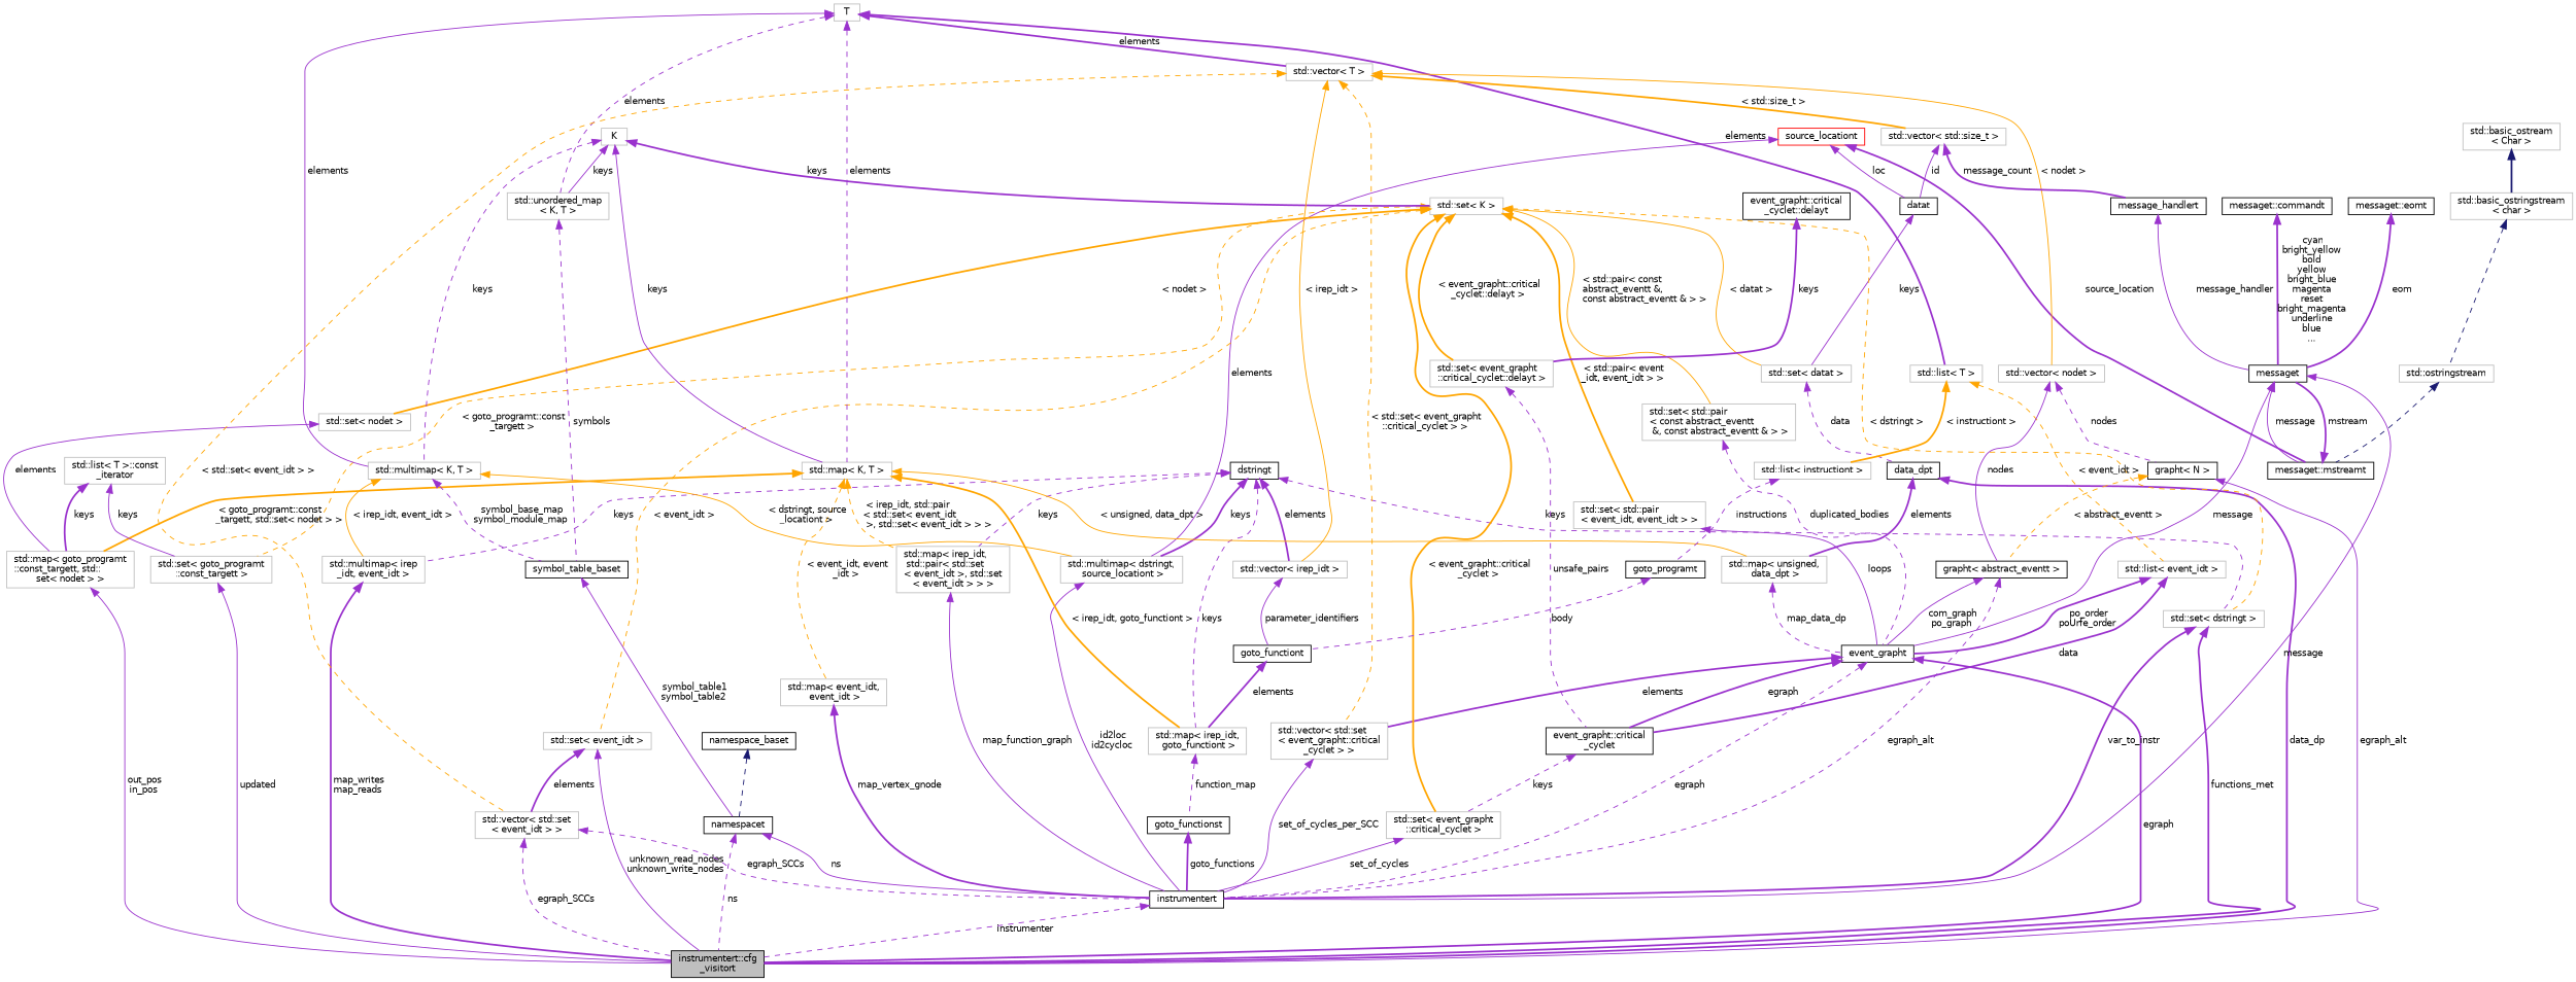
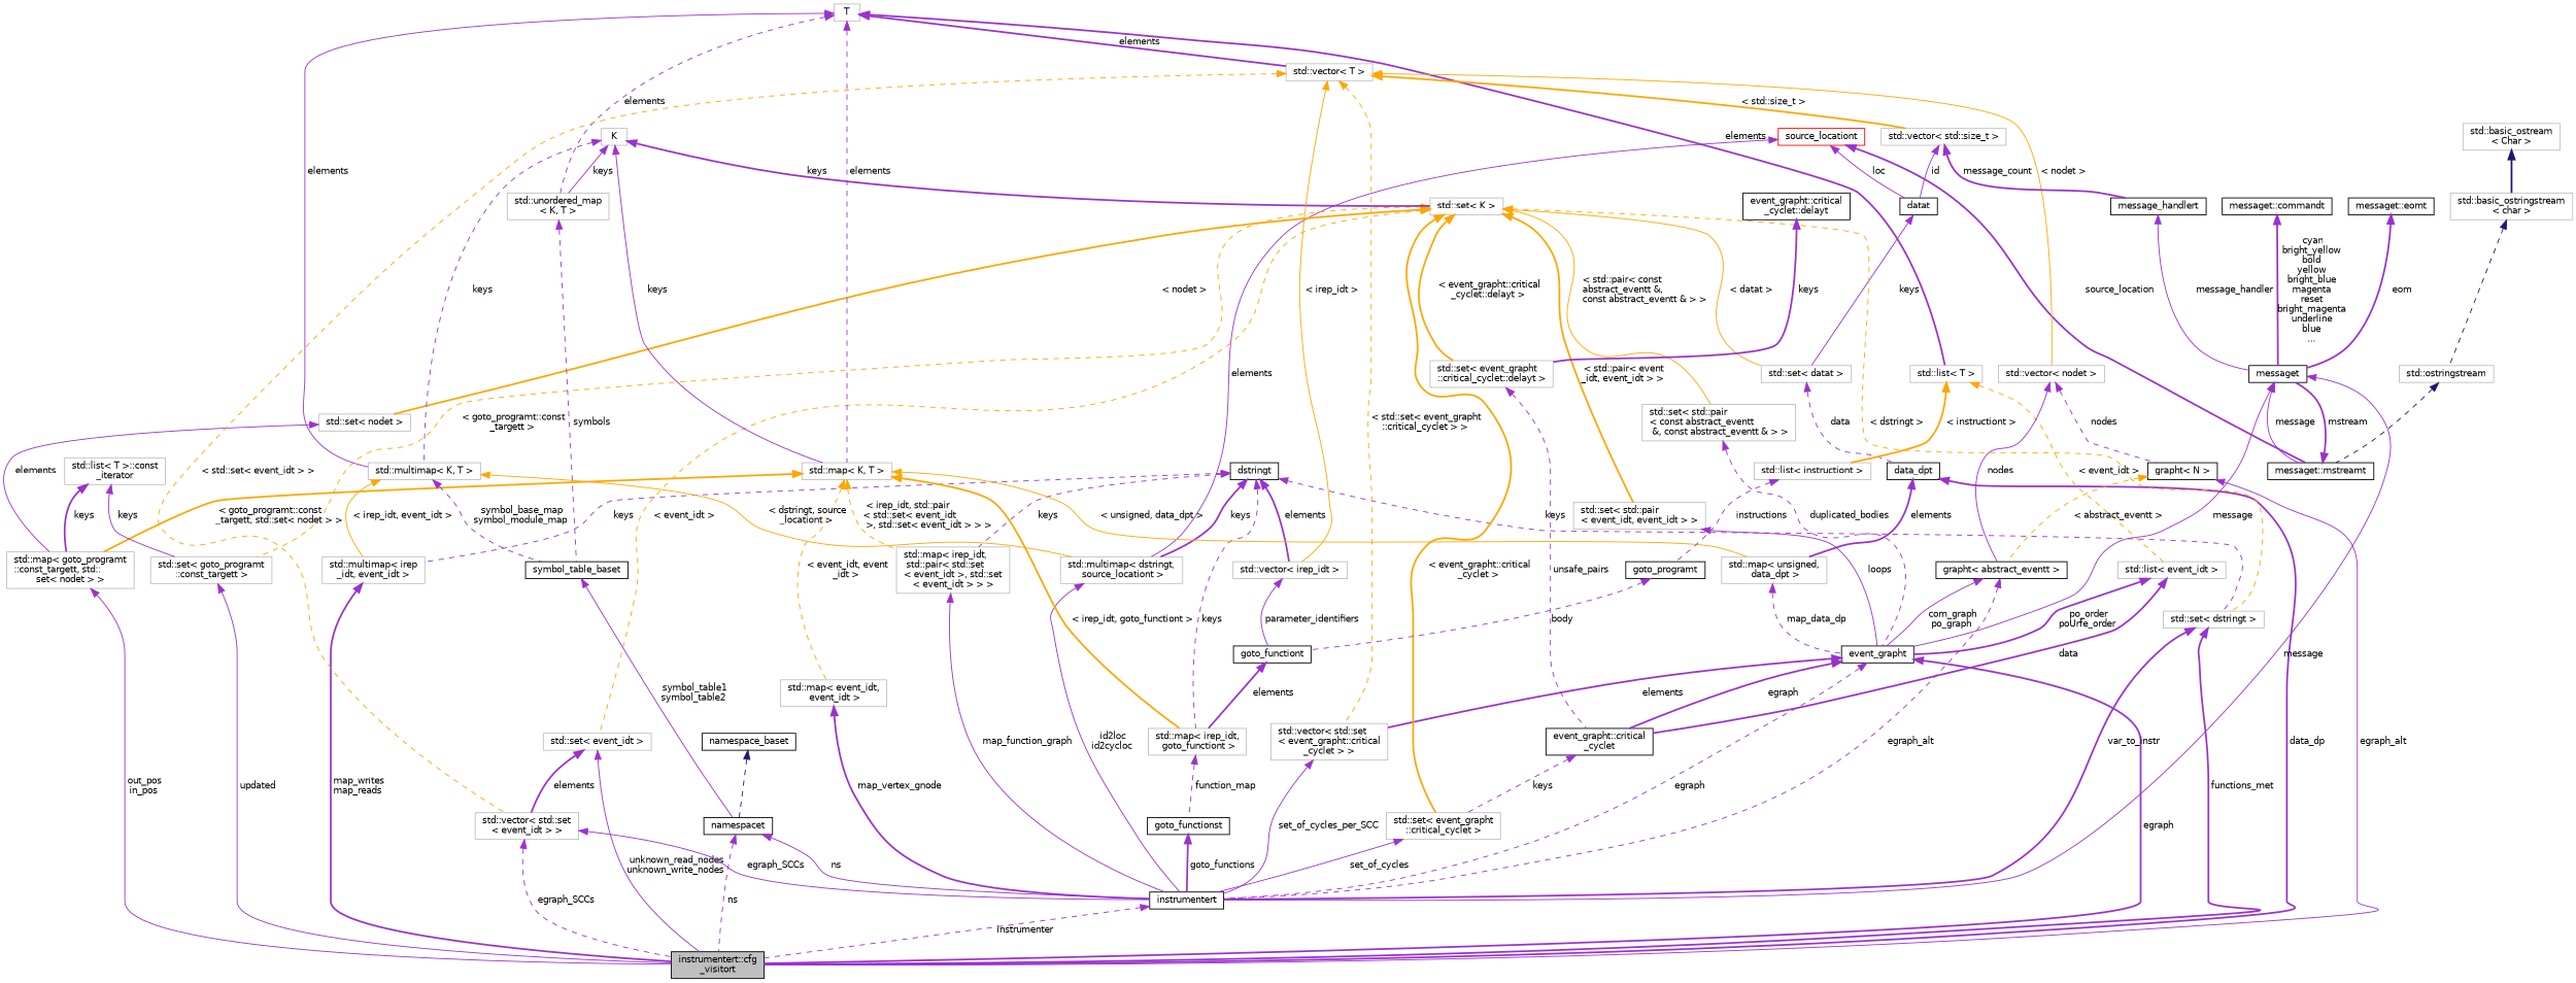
  digraph {
    rankdir=TB
    node [color=grey75 fontname=Helvetica fontsize=10 shape=record]
    edge [color=darkorchid3 dir=back fontname=Helvetica fontsize=10 labelfontname=Helvetica labelfontsize=10 style=bold]
    n1 [color=black fillcolor=grey75 fontcolor=black height=0.2 label="instrumentert::cfg\l_visitort" style=filled width=0.4]
    n2 [color=black height=0.2 label=event_grapht width=0.4]
    n3 [color=black height=0.2 label=instrumentert width=0.4]
    n4 [color=black height=0.2 label="event_grapht::critical\l_cyclet" width=0.4]
    n5 [height=0.2 label="std::vector\< std::set\l\< event_grapht::critical\l_cyclet \> \>" width=0.4]
    n6 [height=0.2 label="std::set\< event_grapht\l::critical_cyclet \>" width=0.4]
    n7 [height=0.2 label="std::map\< unsigned,\l data_dpt \>" width=0.4]
    n8 [color=black height=0.2 label=data_dpt width=0.4]
    n9 [height=0.2 label="std::set\< datat \>" width=0.4]
    n10 [color=black height=0.2 label=datat width=0.4]
    n11 [color=black height=0.2 label=dstringt width=0.4]
    n12 [height=0.2 label="std::map\< irep_idt,\l std::pair\< std::set\l\< event_idt \>, std::set\l\< event_idt \> \> \>" width=0.4]
    n13 [height=0.2 label="std::multimap\< dstringt,\l source_locationt \>" width=0.4]
    n14 [height=0.2 label="std::set\< dstringt \>" width=0.4]
    n15 [height=0.2 label="std::map\< irep_idt,\l goto_functiont \>" width=0.4]
    n16 [height=0.2 label="std::vector\< irep_idt \>" width=0.4]
    n17 [height=0.2 label="std::multimap\< irep\l_idt, event_idt \>" width=0.4]
    n18 [color=black height=0.2 label=goto_functionst width=0.4]
    n19 [color=black height=0.2 label=goto_functiont width=0.4]
    n20 [color=red height=0.2 label=source_locationt width=0.4]
    n21 [color=black height=0.2 label="messaget::mstreamt" width=0.4]
    n22 [color=black height=0.2 label=messaget width=0.4]
    n23 [height=0.2 label="std::set\< K \>" width=0.4]
    n24 [height=0.2 label="std::set\< std::pair\l\< const abstract_eventt\l &, const abstract_eventt & \> \>" width=0.4]
    n25 [height=0.2 label="std::set\< std::pair\l\< event_idt, event_idt \> \>" width=0.4]
    n26 [height=0.2 label="std::set\< event_idt \>" width=0.4]
    n27 [height=0.2 label="std::set\< goto_programt\l::const_targett \>" width=0.4]
    n28 [height=0.2 label="std::set\< event_grapht\l::critical_cyclet::delayt \>" width=0.4]
    n29 [height=0.2 label="std::set\< nodet \>" width=0.4]
    n30 [height=0.2 label="std::vector\< std::set\l\< event_idt \> \>" width=0.4]
    n31 [height=0.2 label="std::map\< goto_programt\l::const_targett, std::\lset\< nodet \> \>" width=0.4]
    n32 [height=0.2 label=K width=0.4]
    n33 [height=0.2 label="std::map\< K, T \>" width=0.4]
    n34 [height=0.2 label="std::multimap\< K, T \>" width=0.4]
    n35 [height=0.2 label="std::unordered_map\l\< K, T \>" width=0.4]
    n36 [height=0.2 label="std::map\< event_idt,\l event_idt \>" width=0.4]
    n37 [color=black height=0.2 label=symbol_table_baset width=0.4]
    n38 [height=0.2 label=T width=0.4]
    n39 [height=0.2 label="std::vector\< T \>" width=0.4]
    n40 [height=0.2 label="std::list\< T \>" width=0.4]
    n41 [height=0.2 label="std::vector\< std::size_t \>" width=0.4]
    n42 [height=0.2 label="std::vector\< nodet \>" width=0.4]
    n43 [height=0.2 label="std::list\< event_idt \>" width=0.4]
    n44 [height=0.2 label="std::list\< instructiont \>" width=0.4]
    n45 [color=black height=0.2 label=message_handlert width=0.4]
    n46 [color=black height=0.2 label="grapht\< abstract_eventt \>" width=0.4]
    n47 [color=black height=0.2 label="grapht\< N \>" width=0.4]
    n48 [color=black height=0.2 label="messaget::commandt" width=0.4]
    n49 [height=0.2 label="std::ostringstream" width=0.4]
    n50 [height=0.2 label="std::basic_ostringstream\l\< char \>" width=0.4]
    n51 [height=0.2 label="std::basic_ostream\l\< Char \>" width=0.4]
    n52 [color=black height=0.2 label="messaget::eomt" width=0.4]
    n53 [color=black height=0.2 label=goto_programt width=0.4]
    n54 [height=0.2 label="std::list\< T \>::const\l_iterator" width=0.4]
    n55 [color=black height=0.2 label="event_grapht::critical\l_cyclet::delayt" width=0.4]
    n56 [color=black height=0.2 label=namespacet width=0.4]
    n57 [color=black height=0.2 label=namespace_baset width=0.4]
    n2 -> n1 [label=" egraph"]
    n2 -> n3 [label=" egraph" style=dashed]
    n2 -> n4 [label=" egraph"]
    n2 -> n5 [label=" elements"]
    n3 -> n1 [label=" instrumenter" style=dashed]
    n4 -> n6 [label=" keys" style=dashed]
    n5 -> n3 [label=" set_of_cycles_per_SCC" style=solid]
    n6 -> n3 [label=" set_of_cycles" style=solid]
    n7 -> n2 [label=" map_data_dp" style=dashed]
    n8 -> n1 [label=" data_dp"]
    n8 -> n7 [label=" elements"]
    n9 -> n8 [label=" data" style=dashed]
    n10 -> n9 [label=" keys" style=solid]
    n11 -> n12 [label=" keys" style=dashed]
    n11 -> n13 [label=" keys"]
    n11 -> n14 [label=" keys" style=dashed]
    n11 -> n15 [label=" keys" style=dashed]
    n11 -> n16 [label=" elements"]
    n11 -> n17 [label=" keys" style=dashed]
    n12 -> n3 [label=" map_function_graph" style=solid]
    n13 -> n3 [label=" id2loc\nid2cycloc" style=solid]
    n14 -> n1 [label=" functions_met"]
    n14 -> n3 [label=" var_to_instr"]
    n15 -> n18 [label=" function_map" style=dashed]
    n16 -> n19 [label=" parameter_identifiers" style=solid]
    n17 -> n1 [label=" map_writes\nmap_reads"]
    n18 -> n3 [label=" goto_functions"]
    n19 -> n15 [label=" elements"]
    n20 -> n10 [label=" loc" style=solid]
    n20 -> n13 [label=" elements" style=solid]
    n20 -> n21 [label=" source_location"]
    n21 -> n22 [label=" mstream"]
    n22 -> n2 [label=" message" style=solid]
    n22 -> n3 [label=" message" style=solid]
    n22 -> n21 [label=" message" style=solid]
    n23 -> n6 [color=orange label=" \< event_grapht::critical\l_cyclet \>"]
    n23 -> n9 [color=orange label=" \< datat \>" style=solid]
    n23 -> n14 [color=orange label=" \< dstringt \>" style=dashed]
    n23 -> n24 [color=orange label=" \< std::pair\< const\l abstract_eventt &,\l const abstract_eventt & \> \>" style=solid]
    n23 -> n25 [color=orange label=" \< std::pair\< event\l_idt, event_idt \> \>"]
    n23 -> n26 [color=orange label=" \< event_idt \>" style=dashed]
    n23 -> n27 [color=orange label=" \< goto_programt::const\l_targett \>" style=dashed]
    n23 -> n28 [color=orange label=" \< event_grapht::critical\l_cyclet::delayt \>"]
    n23 -> n29 [color=orange label=" \< nodet \>"]
    n24 -> n2 [label=" duplicated_bodies" style=dashed]
    n25 -> n2 [label=" loops" style=solid]
    n26 -> n1 [label=" unknown_read_nodes\nunknown_write_nodes" style=solid]
    n26 -> n30 [label=" elements"]
    n27 -> n1 [label=" updated" style=solid]
    n28 -> n4 [label=" unsafe_pairs" style=dashed]
    n29 -> n31 [label=" elements" style=solid]
    n30 -> n1 [label=" egraph_SCCs" style=dashed]
-   n30 -> n3 [label=" egraph_SCCs" style=dashed]
+   n30 -> n3 [label=" egraph_SCCs" style=solid]
    n31 -> n1 [label=" out_pos\nin_pos" style=solid]
    n32 -> n23 [label=" keys"]
    n32 -> n33 [label=" keys" style=solid]
    n32 -> n34 [label=" keys" style=dashed]
    n32 -> n35 [label=" keys" style=solid]
    n33 -> n7 [color=orange label=" \< unsigned, data_dpt \>" style=solid]
    n33 -> n12 [color=orange label=" \< irep_idt, std::pair\l\< std::set\< event_idt\l \>, std::set\< event_idt \> \> \>" style=dashed]
    n33 -> n15 [color=orange label=" \< irep_idt, goto_functiont \>"]
    n33 -> n31 [color=orange label=" \< goto_programt::const\l_targett, std::set\< nodet \> \>"]
    n33 -> n36 [color=orange label=" \< event_idt, event\l_idt \>" style=dashed]
    n34 -> n13 [color=orange label=" \< dstringt, source\l_locationt \>" style=solid]
    n34 -> n17 [color=orange label=" \< irep_idt, event_idt \>" style=solid]
    n34 -> n37 [label=" symbol_base_map\nsymbol_module_map" style=dashed]
    n35 -> n37 [label=" symbols" style=dashed]
    n36 -> n3 [label=" map_vertex_gnode"]
    n37 -> n56 [label=" symbol_table1\nsymbol_table2" style=solid]
    n38 -> n33 [label=" elements" style=dashed]
    n38 -> n34 [label=" elements" style=solid]
    n38 -> n35 [label=" elements" style=dashed]
    n38 -> n39 [label=" elements"]
    n38 -> n40 [label=" elements"]
    n39 -> n5 [color=orange label=" \< std::set\< event_grapht\l::critical_cyclet \> \>" style=dashed]
    n39 -> n16 [color=orange label=" \< irep_idt \>" style=solid]
    n39 -> n30 [color=orange label=" \< std::set\< event_idt \> \>" style=dashed]
    n39 -> n41 [color=orange label=" \< std::size_t \>"]
    n39 -> n42 [color=orange label=" \< nodet \>" style=solid]
    n40 -> n43 [color=orange label=" \< event_idt \>" style=dashed]
    n40 -> n44 [color=orange label=" \< instructiont \>"]
    n41 -> n10 [label=" id" style=solid]
    n41 -> n45 [label=" message_count"]
    n42 -> n46 [label=" nodes" style=solid]
    n42 -> n47 [label=" nodes" style=dashed]
    n43 -> n2 [label=" po_order\npoUrfe_order"]
    n43 -> n4 [label=" data"]
    n44 -> n53 [label=" instructions" style=dashed]
    n45 -> n22 [label=" message_handler" style=solid]
    n46 -> n2 [label=" com_graph\npo_graph" style=solid]
    n46 -> n3 [label=" egraph_alt" style=dashed]
    n47 -> n1 [label=" egraph_alt" style=solid]
    n47 -> n46 [color=orange label=" \< abstract_eventt \>" style=dashed]
    n48 -> n22 [label=" cyan\nbright_yellow\nbold\nyellow\nbright_blue\nmagenta\nreset\nbright_magenta\nunderline\nblue\n..."]
    n49 -> n21 [color=midnightblue style=dashed]
    n50 -> n49 [color=midnightblue style=dashed]
    n51 -> n50 [color=midnightblue]
    n52 -> n22 [label=" eom"]
    n53 -> n19 [label=" body" style=dashed]
    n54 -> n27 [label=" keys" style=solid]
    n54 -> n31 [label=" keys"]
    n55 -> n28 [label=" keys"]
    n56 -> n1 [label=" ns" style=dashed]
    n56 -> n3 [label=" ns" style=solid]
    n57 -> n56 [color=midnightblue style=dashed]
  }
